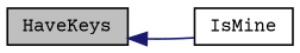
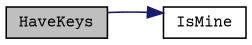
  digraph {
    rankdir=LR
    fontname="Courier Prime"
    node [color=black fontname="Courier Prime" fontsize=10 shape=record style=filled]
    n1 [fillcolor=grey75 fontcolor=black height=0.2 label=HaveKeys width=0.4]
    n2 [fillcolor=white height=0.2 label=IsMine width=0.4]
-   n1 -> n2 [color=midnightblue dir=back fontname="Courier Prime" fontsize=10 labelfontname=Helvetica labelfontsize=10 style=solid]
+   n2 -> n1 [color=midnightblue dir=back fontname="Courier Prime" fontsize=10 labelfontname=Helvetica labelfontsize=10 style=solid]
  }
